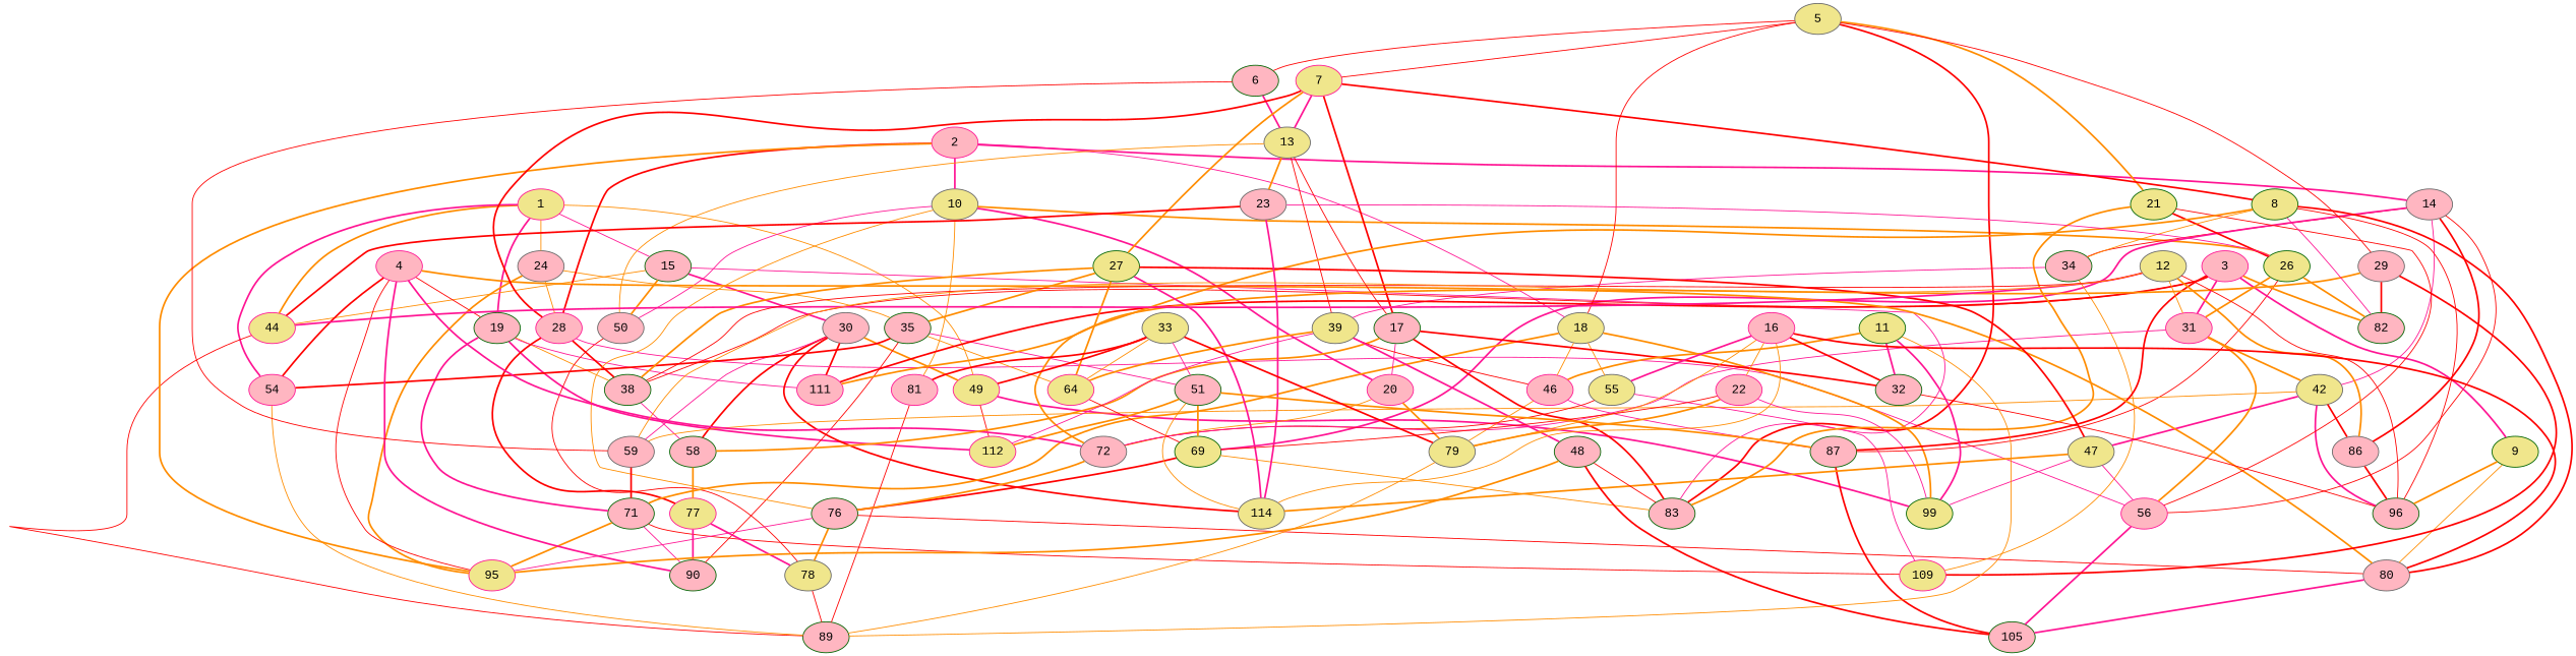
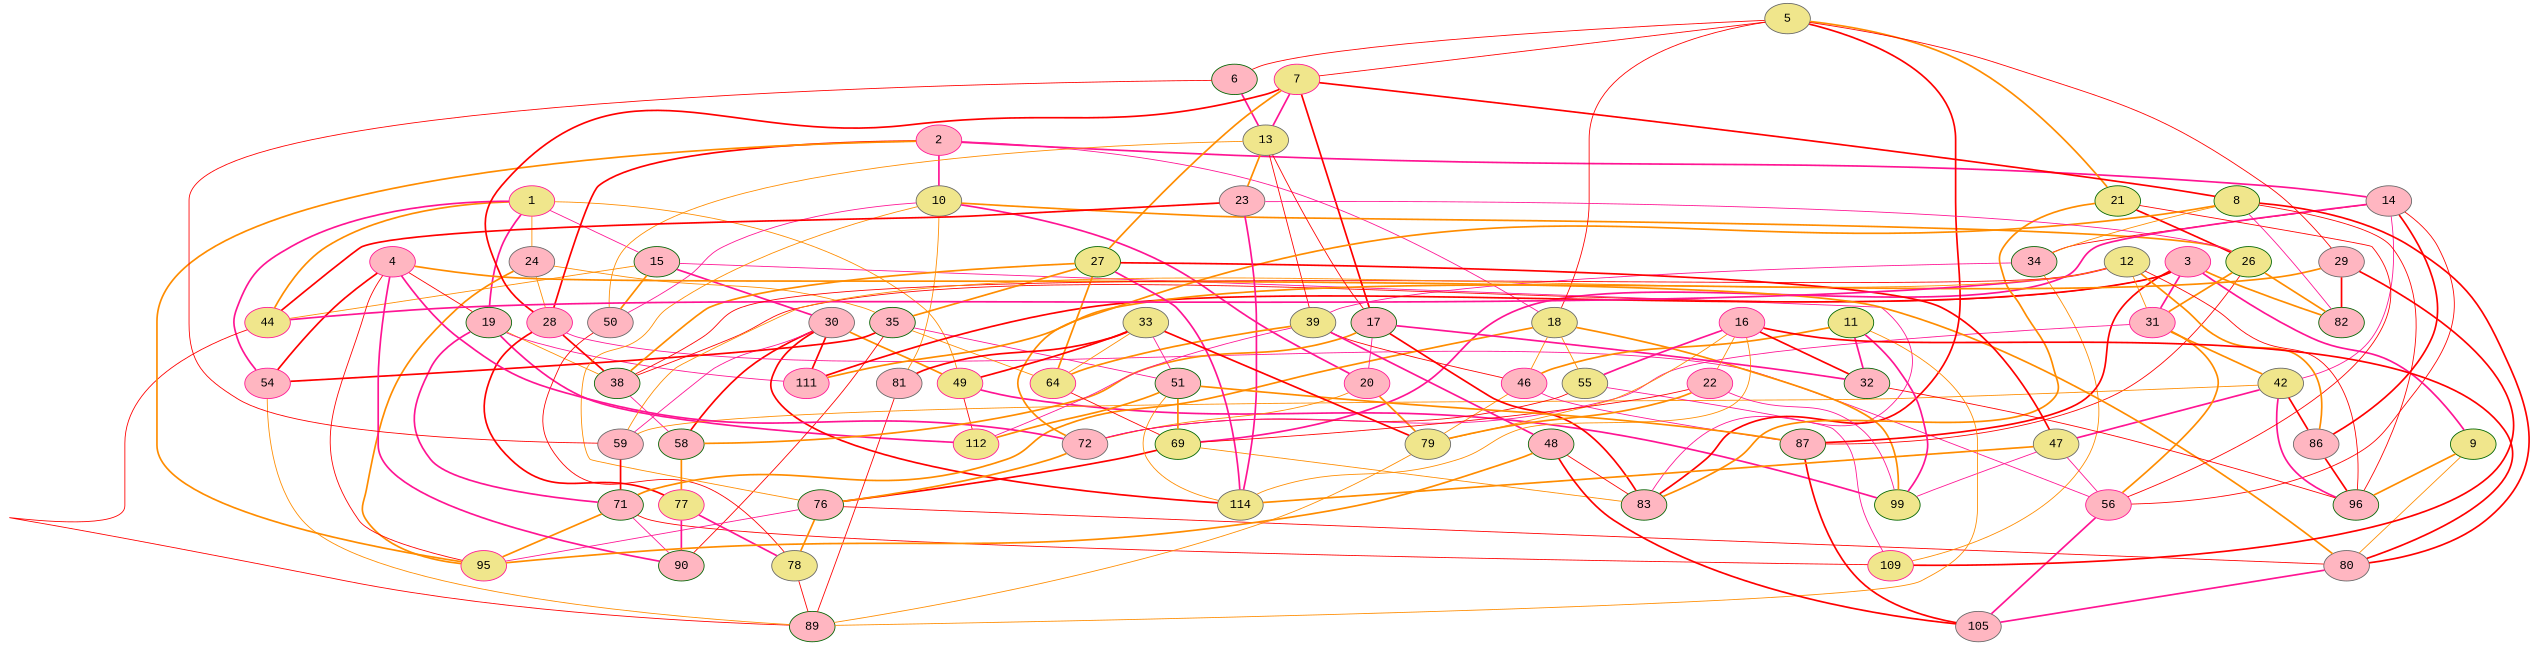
  graph {
    fontname="Liberation Mono"
    node [color=darkgreen fillcolor=lightpink fontname="Liberation Mono" style=filled]
    edge [color=darkorange fontname="Liberation Mono" style=bold]
    1 [color=deeppink fillcolor=khaki super="+60"]
    15 [super="+45"]
    19 [super="+85"]
    24 [color=gray40]
    44 [color=deeppink fillcolor=khaki super="+57"]
    49 [color=deeppink fillcolor=khaki super="+88"]
    54 [color=deeppink]
    83 [super="+94"]
    50 [color=gray40]
    30 [color=gray40 super="+70"]
    38 [super="+40"]
    111 [color=deeppink]
    71 [super="+102"]
    112 [color=deeppink fillcolor=khaki]
    28 [color=deeppink super="+52"]
    95 [color=deeppink fillcolor=khaki super="+100"]
    35 [super="+37"]
    89 [super="+108"]
    99 [fillcolor=khaki super="+107"]
    2 [color=deeppink super="+116"]
    10 [color=gray40 fillcolor=khaki super="+68"]
    14 [color=gray40 super="+73"]
    18 [color=gray40 fillcolor=khaki super="+43"]
    9 [fillcolor=khaki]
    80 [color=gray40 super="+101"]
    96 [super="+119"]
    20 [color=deeppink]
    26 [fillcolor=khaki super="+41"]
    76 [super="+84"]
-   81 [color=deeppink]
+   81 [color=gray40]
    34
    86 [color=gray40]
    42 [color=gray40 fillcolor=khaki super="+75"]
    56 [color=deeppink super="+115"]
    69 [fillcolor=khaki super="+97"]
    46 [color=deeppink super="+66"]
    55 [color=gray40 fillcolor=khaki]
    77 [color=deeppink fillcolor=khaki]
    3 [color=deeppink super="+67"]
    31 [color=deeppink super="+62"]
    82
    87 [super="+98"]
    72 [color=gray40 super="+91"]
    58
-   105
+   105 [color=gray40]
    4 [color=deeppink super="+25"]
    90
    5 [color=gray40 fillcolor=khaki super="+53"]
    6
    7 [color=deeppink fillcolor=khaki super="+117"]
    21 [fillcolor=khaki]
    29 [color=gray40]
    13 [color=gray40 fillcolor=khaki super="+120"]
    59 [color=gray40 super="+104"]
    8 [fillcolor=khaki super="+63"]
    17 [super="+93"]
    27 [fillcolor=khaki super="+65"]
    109 [color=deeppink fillcolor=khaki]
    23 [color=gray40]
    39 [color=gray40 fillcolor=khaki super="+61"]
    32
    114 [color=gray40 fillcolor=khaki super="+118"]
    47 [color=gray40 fillcolor=khaki super="+74"]
    64 [color=deeppink fillcolor=khaki super="+113"]
    79 [color=gray40 fillcolor=khaki super="+106"]
    78 [color=gray40 fillcolor=khaki]
    11 [fillcolor=khaki]
    12 [color=gray40 fillcolor=khaki super="+92"]
    48
    16 [color=deeppink super="+36"]
    22 [color=deeppink]
    51 [super="+103"]
    33 [color=gray40 fillcolor=khaki super="+110"]
    1 -- 15 [color=deeppink style=solid]
    1 -- 19 [color=deeppink]
    1 -- 24 [style=solid]
    1 -- 44
    1 -- 49 [style=solid]
    1 -- 54 [color=deeppink]
    15 -- 44 [style=solid weight=2]
    15 -- 83 [color=deeppink style=solid]
    15 -- 50
    15 -- 30 [color=deeppink]
    19 -- 38 [style=solid]
    19 -- 111 [color=deeppink style=solid]
    19 -- 71 [color=deeppink]
    19 -- 112 [color=deeppink]
    24 -- 28 [style=solid]
    24 -- 95
    24 -- 35 [style=solid]
    44 -- 89 [color=red style=solid]
    49 -- 112 [color=red style=solid]
    49 -- 99 [color=deeppink weight=2]
    54 -- 89 [style=solid]
    50 -- 78 [color=red style=solid]
    30 -- 49
    30 -- 111 [color=red]
    30 -- 58 [color=red]
    30 -- 59 [color=deeppink style=solid]
    30 -- 114 [color=red]
    38 -- 58 [color=deeppink style=solid]
    71 -- 95
    71 -- 90 [color=deeppink style=solid]
    71 -- 109 [color=red style=solid]
    28 -- 38 [color=red]
    28 -- 56 [color=deeppink style=solid]
    28 -- 77 [color=red]
    35 -- 54 [color=red]
    35 -- 90 [color=red style=solid]
    35 -- 64 [style=solid]
    35 -- 51 [color=deeppink style=solid]
    2 -- 28 [color=red]
    2 -- 95
    2 -- 10 [color=deeppink]
    2 -- 14 [color=deeppink]
    2 -- 18 [color=deeppink style=solid]
    10 -- 50 [color=deeppink style=solid]
    10 -- 20 [color=deeppink]
    10 -- 26
    10 -- 76 [style=solid]
    10 -- 81 [style=solid]
    14 -- 34 [color=red style=solid]
    14 -- 86 [color=red]
    14 -- 42 [color=deeppink style=solid]
    14 -- 56 [color=red style=solid]
    14 -- 69 [color=deeppink]
    18 -- 71
    18 -- 99
    18 -- 46 [style=solid]
    18 -- 55 [style=solid]
    9 -- 80 [style=solid]
    9 -- 96
    80 -- 105 [color=deeppink]
    20 -- 72 [style=solid]
    20 -- 79
    26 -- 31
    26 -- 82
    26 -- 87 [color=red style=solid]
    76 -- 95 [color=deeppink style=solid]
    76 -- 80 [color=red style=solid]
    76 -- 78
    81 -- 89 [color=red style=solid]
    34 -- 109 [style=solid]
    34 -- 39 [color=deeppink style=solid]
    86 -- 96 [color=red]
    42 -- 96 [color=deeppink]
    42 -- 86 [color=red]
    42 -- 59 [style=solid]
    42 -- 47 [color=deeppink]
    56 -- 105 [color=deeppink]
    69 -- 83 [style=solid]
    69 -- 76 [color=red]
    46 -- 87 [color=deeppink style=solid weight=2]
    46 -- 79 [style=solid]
    55 -- 72 [color=red style=solid]
    55 -- 109 [color=deeppink style=solid]
    77 -- 90 [color=deeppink]
    77 -- 78 [color=deeppink]
    3 -- 38 [color=red style=solid]
    3 -- 111 [color=red]
    3 -- 9 [color=deeppink]
    3 -- 31 [color=deeppink]
    3 -- 82
    3 -- 87 [color=red]
    31 -- 42
    31 -- 56
    31 -- 72 [color=deeppink style=solid]
    87 -- 105 [color=red]
    72 -- 76
    58 -- 77
    4 -- 19 [color=red style=solid]
    4 -- 54 [color=red]
    4 -- 95 [color=red style=solid]
    4 -- 80
    4 -- 72 [color=deeppink]
    4 -- 90 [color=deeppink]
    5 -- 83 [color=red]
    5 -- 18 [color=red style=solid]
    5 -- 6 [color=red style=solid]
    5 -- 7 [color=red style=solid]
    5 -- 21
    5 -- 29 [color=red style=solid]
    6 -- 13 [color=deeppink]
    6 -- 59 [color=red style=solid weight=2]
    7 -- 28 [color=red]
    7 -- 13 [color=deeppink]
    7 -- 8 [color=red]
    7 -- 17 [color=red]
    7 -- 27
    21 -- 83
    21 -- 26 [color=red]
    21 -- 56 [color=red style=solid]
    29 -- 111
    29 -- 82 [color=red]
    29 -- 109 [color=red]
    13 -- 50 [style=solid]
    13 -- 17 [color=red style=solid]
    13 -- 23
    13 -- 39 [color=red style=solid]
    59 -- 71 [color=red]
    8 -- 80 [color=red]
    8 -- 96 [color=red style=solid]
    8 -- 34 [style=solid]
    8 -- 82 [color=deeppink style=solid]
    8 -- 72
    17 -- 83 [color=red]
    17 -- 20 [color=deeppink style=solid]
    17 -- 58
-   17 -- 32 [color=red]
+   17 -- 32 [color=deeppink]
    27 -- 38
    27 -- 35
    27 -- 114 [color=deeppink]
    27 -- 47 [color=red]
    27 -- 64
    23 -- 44 [color=red]
    23 -- 26 [color=deeppink style=solid]
    23 -- 114 [color=deeppink]
    39 -- 112 [color=deeppink style=solid]
    39 -- 46 [color=red style=solid]
    39 -- 64
    39 -- 48 [color=deeppink]
    32 -- 96 [color=red style=solid]
    47 -- 99 [color=deeppink style=solid]
    47 -- 56 [color=deeppink style=solid]
    47 -- 114
    64 -- 69 [color=red style=solid]
    79 -- 89 [style=solid]
    78 -- 89 [color=red style=solid]
    11 -- 89 [style=solid]
    11 -- 99 [color=deeppink]
    11 -- 46
    11 -- 32 [color=deeppink]
    12 -- 44 [color=deeppink]
    12 -- 38 [color=red style=solid]
    12 -- 96 [color=red style=solid]
    12 -- 86
    12 -- 31 [style=solid]
    12 -- 59 [style=solid]
    48 -- 83 [color=red style=solid]
    48 -- 95
    48 -- 105 [color=red]
    16 -- 80 [color=red]
    16 -- 55 [color=deeppink]
    16 -- 32 [color=red]
    16 -- 114 [style=solid]
    16 -- 79 [style=solid]
    16 -- 22 [style=solid]
    22 -- 99 [color=deeppink style=solid]
    22 -- 69 [color=red style=solid]
    22 -- 79
    51 -- 112
    51 -- 69
    51 -- 87
    51 -- 114 [style=solid]
    33 -- 49 [color=red]
    33 -- 81 [color=red]
    33 -- 64 [style=solid weight=2]
    33 -- 79 [color=red]
    33 -- 51 [color=deeppink style=solid]
  }
